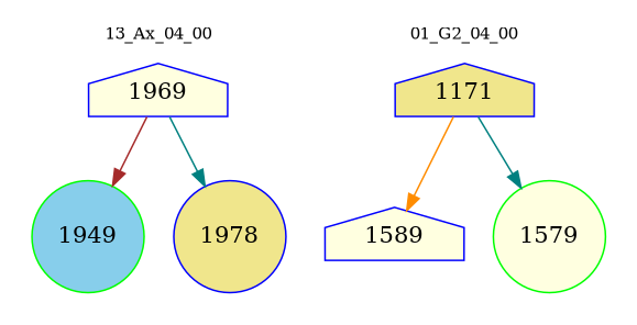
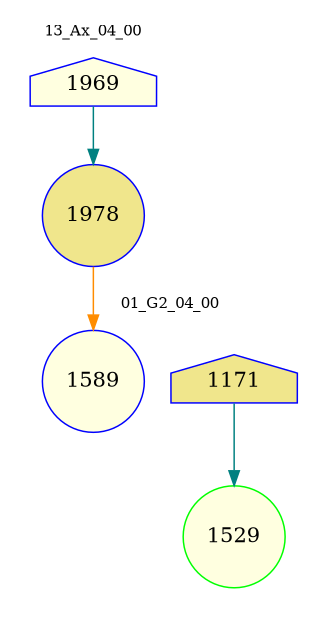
  digraph {
    node [color=blue fillcolor=lightyellow shape=house style=filled]
    edge [color=teal]
    n1 [label=1969]
-   n2 [color=green fillcolor=skyblue label=1949 shape=circle]
    n3 [fillcolor=khaki label=1978 shape=circle]
    n4 [fillcolor=khaki label=1171]
-   n5 [label=1589]
-   n6 [color=green label=1579 shape=circle]
+   n5 [label=1589 shape=circle]
+   n6 [color=green label=1529 shape=circle]
    subgraph cluster_1 {
      color=white
      fontsize=10
      label="13_Ax_04_00"
      n1
-     n2
      n3
    }
    subgraph cluster_2 {
      color=white
      fontsize=10
      label="01_G2_04_00"
      n4
      n5
      n6
    }
-   n1 -> n2 [color=brown]
    n1 -> n3
-   n4 -> n5 [color=darkorange]
+   n3 -> n5 [color=darkorange]
    n4 -> n6
  }
